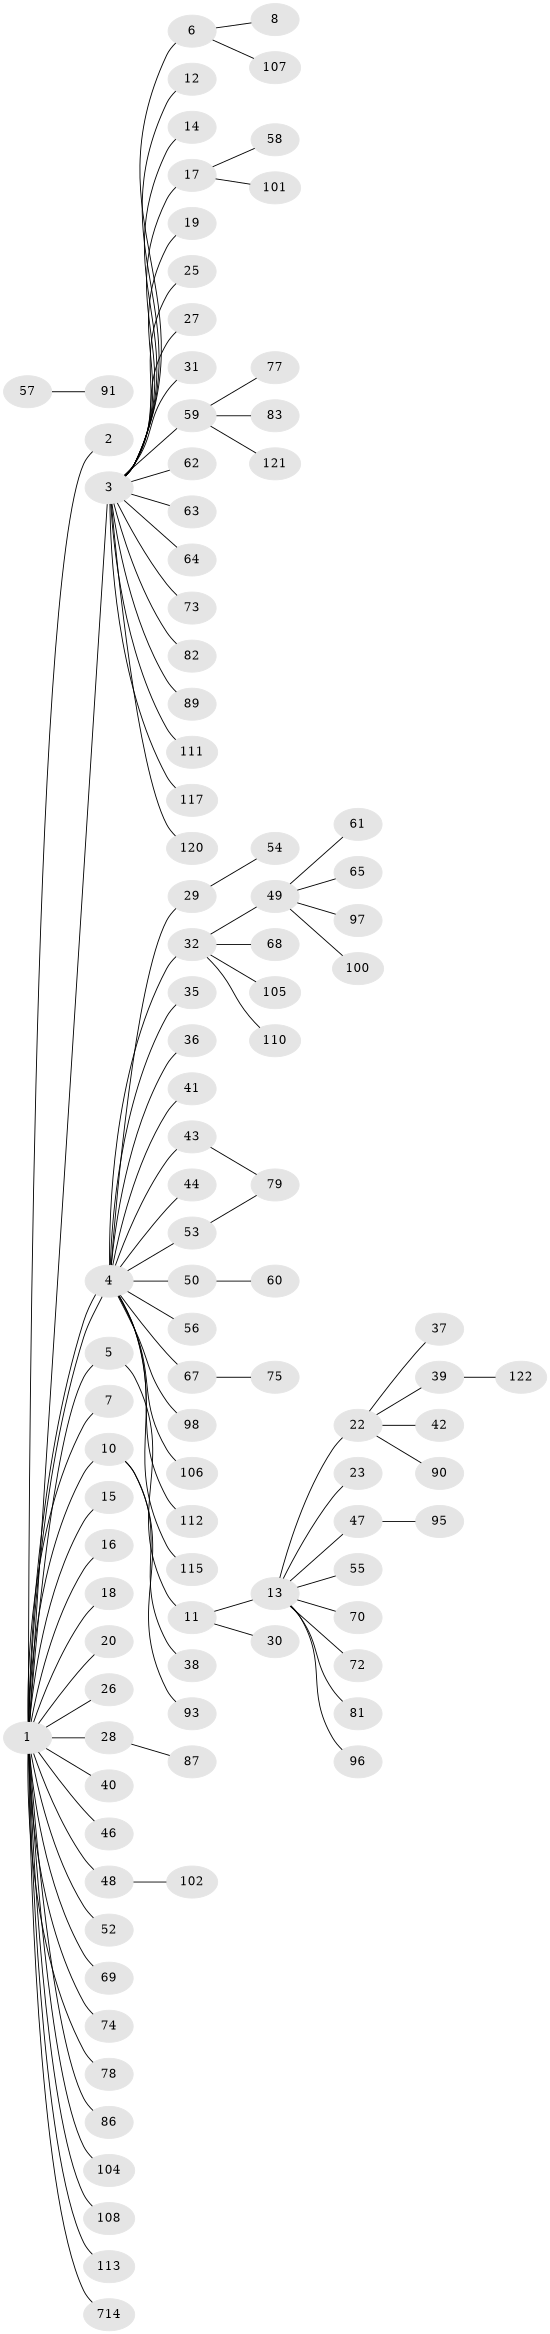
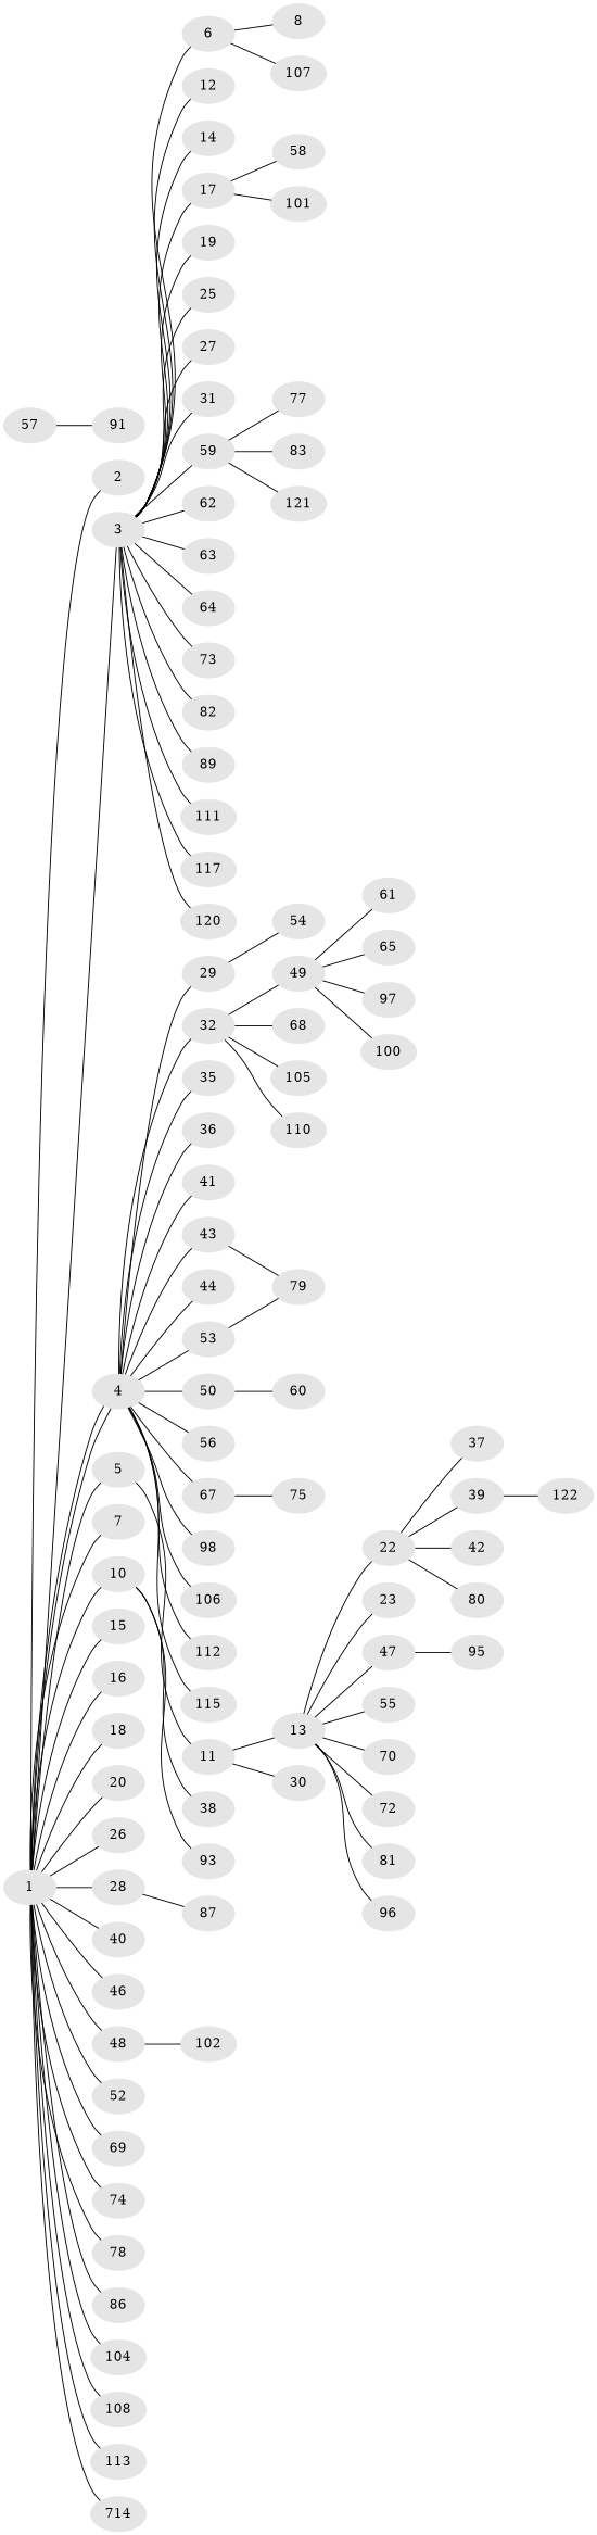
  graph {
    rankdir=LR
    node [color=gray90 style=filled]
    1 [super="+33"]
    2
    3 [super="+45"]
    4 [super="+9"]
    5
    7
    10
    15 [super="+103"]
    16
    18
    20
    26
    28 [super="+51"]
    40
    46
    48
    52
    69
    74
    78
    86
    104
    108
    113
    n25 [label=714]
    6
    12
    14
    17 [super="+66"]
    19
    25
    27
    31
    59 [super="+109"]
    62
    63
    64
    73
    82 [super="+118"]
    89
    111
    117
    120
    29
    32 [super="+34"]
    35
    36
    41
    43
    44
    50
    53
    56
    67
    98
    106
    112 [super="+123"]
    115
    11 [super="+21"]
    38 [super="+92"]
    93
    87
    102
    8
    107
    58 [super="+94"]
    101
    77 [super="+119"]
    83
    121
    54
    49 [super="+76"]
    68
    105
    110 [super="+116"]
    79 [super="+80"]
    60
    75
    13 [super="+24"]
    30
    22 [super="+85"]
    23
    47
    55
    70 [super="+88"]
    72
    81 [super="+99"]
    96
    37
    39 [super="+71"]
    42
-   90
+   90 [label=80]
    95
    122
    57 [super="+84"]
    91
    61
    65
    97
    100
    1 -- 2
    1 -- 3
    1 -- 4
    1 -- 4
    1 -- 5
    1 -- 7
    1 -- 10
    1 -- 15
    1 -- 16
    1 -- 18
    1 -- 20
    1 -- 26
    1 -- 28
    1 -- 40
    1 -- 46
    1 -- 48
    1 -- 52
    1 -- 69
    1 -- 74
    1 -- 78
    1 -- 86
    1 -- 104
    1 -- 108
    1 -- 113
    1 -- n25
    3 -- 6
    3 -- 12
    3 -- 14
    3 -- 17
    3 -- 19
    3 -- 25
    3 -- 27
    3 -- 31
    3 -- 59
    3 -- 62
    3 -- 63
    3 -- 64
    3 -- 73
    3 -- 82
    3 -- 89
    3 -- 111
    3 -- 117
    3 -- 120
    4 -- 29
    4 -- 32
    4 -- 35
    4 -- 36
    4 -- 41
    4 -- 43
    4 -- 44
    4 -- 50
    4 -- 53
    4 -- 56
    4 -- 67
    4 -- 98
    4 -- 106
    4 -- 112
    4 -- 115
    5 -- 11
    10 -- 38
    10 -- 93
    28 -- 87
    48 -- 102
    6 -- 8
    6 -- 107
    17 -- 58
    17 -- 101
    59 -- 77
    59 -- 83
    59 -- 121
    29 -- 54
    32 -- 49
    32 -- 68
    32 -- 105
    32 -- 110
    43 -- 79
    50 -- 60
    53 -- 79
    67 -- 75
    11 -- 13
    11 -- 30
    49 -- 61
    49 -- 65
    49 -- 97
    49 -- 100
    13 -- 22
    13 -- 23
    13 -- 47
    13 -- 55
    13 -- 70
    13 -- 72
    13 -- 81
    13 -- 96
    22 -- 37
    22 -- 39
    22 -- 42
    22 -- 90
    47 -- 95
    39 -- 122
    57 -- 91
  }
